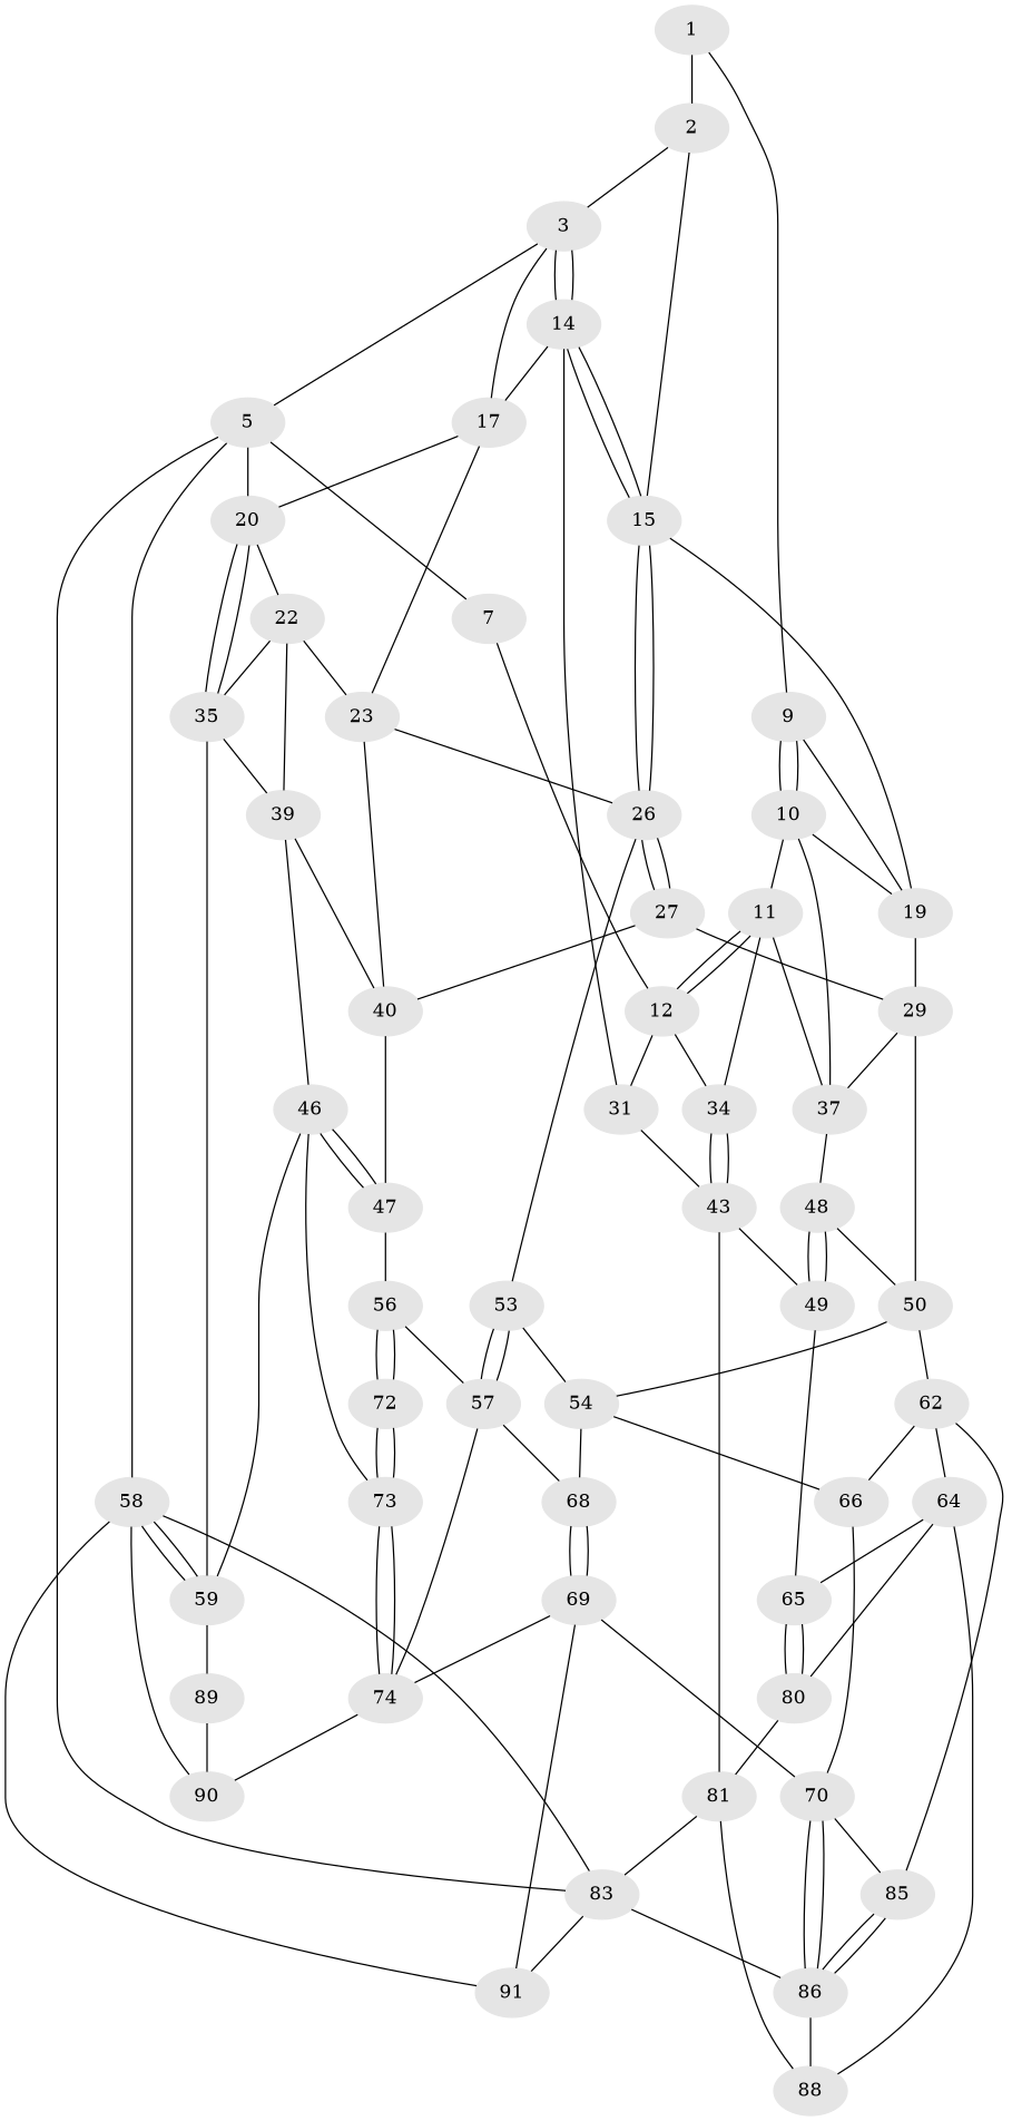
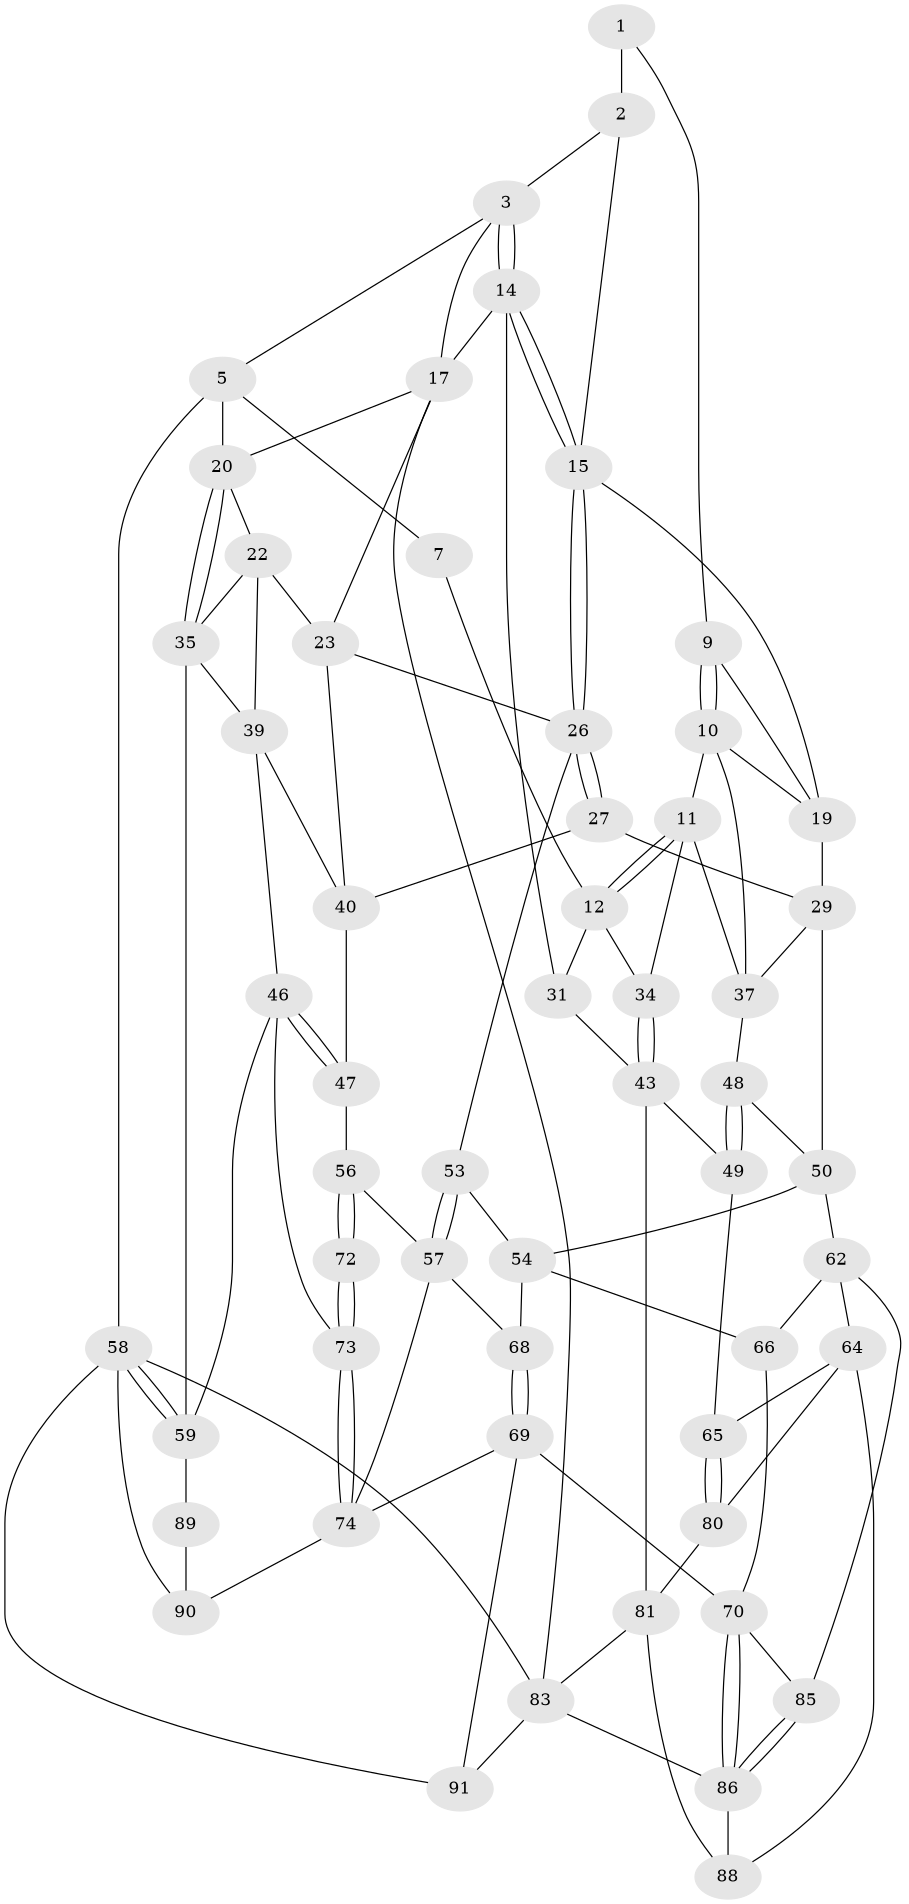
  graph {
    node [color=gray90 style=filled]
    1 [super="+8"]
    2 [super="+13"]
    9
    3 [super="+4"]
    15 [super="+16"]
    10 [super="+25"]
    19 [super="+24"]
    5 [super="+6"]
    14
    17 [super="+18"]
    26
    7
    20 [super="+21"]
    58 [super="+94"]
    83 [super="+92"]
    31
    23 [super="+30"]
    12 [super="+32"]
    22 [super="+36"]
    35 [super="+60"]
    43 [super="+44"]
    59 [super="+78"]
    90 [super="+93"]
    91
    86 [super="+87"]
    34
    11 [super="+33"]
    37 [super="+38"]
    29 [super="+41"]
    48 [super="+52"]
    27 [super="+28"]
    53
    40 [super="+42"]
    50 [super="+51"]
    39 [super="+45"]
    46 [super="+76"]
    47
    54 [super="+55"]
    57 [super="+67"]
    62 [super="+63"]
    49 [super="+61"]
    81 [super="+82"]
    89
    73 [super="+77"]
    56
    65
    88
    74 [super="+75"]
    72
    80
    66
    68
    64 [super="+84"]
    85
    70 [super="+71"]
    69 [super="+79"]
    1 -- 2 [weight=2]
    1 -- 9
    2 -- 3
    2 -- 15
    9 -- 10
    9 -- 10
    9 -- 19
    3 -- 5
    3 -- 14
    3 -- 14
    3 -- 17
    15 -- 19
    15 -- 26
    15 -- 26
    10 -- 19
    10 -- 11
    10 -- 37
    19 -- 29
    5 -- 7
    5 -- 20
    5 -- 58
-   5 -- 83
+   17 -- 83
    14 -- 15
    14 -- 15
    14 -- 17
    14 -- 31
    17 -- 20
    17 -- 23
    26 -- 27
    26 -- 27
    26 -- 53
    7 -- 12
    20 -- 22
    20 -- 35
    20 -- 35
    58 -- 83
    58 -- 59
    58 -- 59
    58 -- 90
    58 -- 91
    83 -- 91
    83 -- 86
    31 -- 43
    23 -- 26
    23 -- 40
    12 -- 31
    12 -- 34
    22 -- 23
    22 -- 35
    22 -- 39
    35 -- 59
    35 -- 39
    43 -- 49
    43 -- 81
    59 -- 89
    86 -- 88
    34 -- 43
    34 -- 43
    11 -- 12
    11 -- 12
    11 -- 34
    11 -- 37
    37 -- 48
    29 -- 37
    29 -- 50
    48 -- 50
    48 -- 49 [weight=2]
    48 -- 49
    27 -- 29
    27 -- 40
    53 -- 54
    53 -- 57
    53 -- 57
    40 -- 47
    50 -- 54
    50 -- 62
    39 -- 40
    39 -- 46
    46 -- 59
    46 -- 47
    46 -- 47
    46 -- 73
    47 -- 56
    54 -- 66
    54 -- 68
    57 -- 74
    57 -- 68
    62 -- 66
    62 -- 64
    62 -- 85
    49 -- 65
    81 -- 83
    81 -- 88
    89 -- 90 [weight=2]
    73 -- 74
    73 -- 74
    56 -- 57
    56 -- 72
    56 -- 72
    65 -- 80
    65 -- 80
    74 -- 90
    72 -- 73 [weight=2]
    72 -- 73
    80 -- 81
    66 -- 70
    68 -- 69
    68 -- 69
    64 -- 65
    64 -- 88
    64 -- 80
    85 -- 86
    85 -- 86
    70 -- 86
    70 -- 86
    70 -- 85
    69 -- 91
    69 -- 74
    69 -- 70
  }
